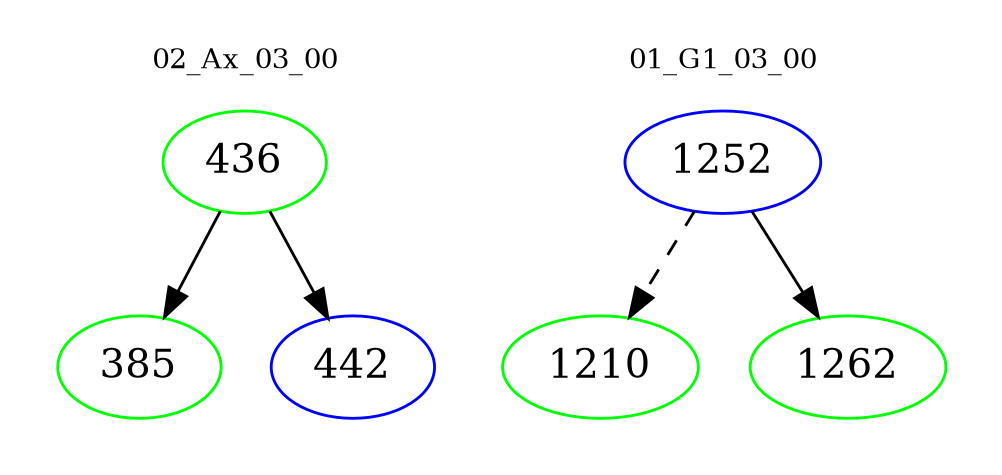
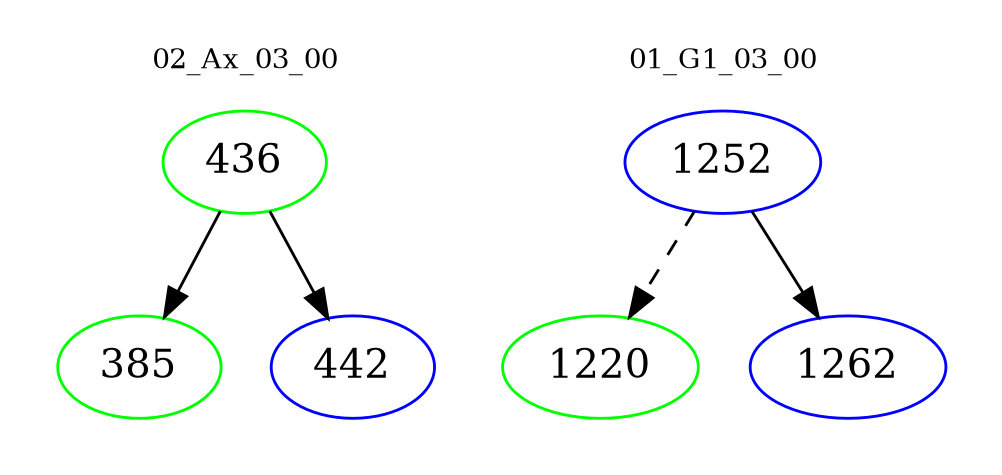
  digraph {
    fontname="DejaVu Serif"
    node [color=green fontname="DejaVu Serif"]
    edge [color=black fontname="DejaVu Serif" style=solid]
    n1 [label=436]
    n2 [label=385]
    n3 [color=blue label=442]
    n4 [color=blue label=1252]
-   n5 [label=1210]
-   n6 [label=1262]
+   n5 [label=1220]
+   n6 [color=blue label=1262]
    subgraph cluster_1 {
      color=white
      fontsize=10
      label="02_Ax_03_00"
      n1
      n2
      n3
    }
    subgraph cluster_2 {
      color=white
      fontsize=10
      label="01_G1_03_00"
      n4
      n5
      n6
    }
    n1 -> n2
    n1 -> n3
    n4 -> n5 [style=dashed]
    n4 -> n6
  }
